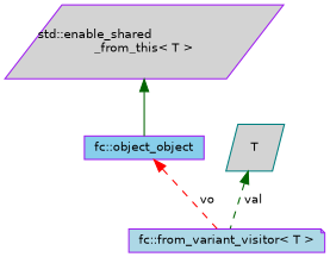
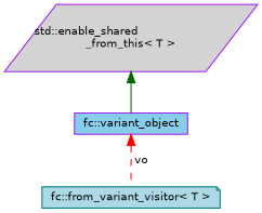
  digraph {
    node [color=teal fillcolor=lightgrey fontname=Helvetica fontsize=10 shape=parallelogram style=filled]
    edge [color=darkgreen dir=back fontname=Helvetica fontsize=10 labelfontname=Helvetica labelfontsize=10 style=dashed]
-   n1 [color=purple fillcolor=lightblue fontcolor=black height=0.2 label="fc::from_variant_visitor\< T \>" shape=note width=0.4]
-   n2 [color=purple fillcolor=skyblue height=0.2 label="fc::object_object" shape=box width=0.4]
-   n3 [height=0.2 label=T width=0.4]
+   n1 [fillcolor=lightblue fontcolor=black height=0.2 label="fc::from_variant_visitor\< T \>" shape=note width=0.4]
+   n2 [color=purple fillcolor=skyblue height=0.2 label="fc::variant_object" shape=box width=0.4]
    n4 [color=purple height=0.2 label="std::enable_shared\l_from_this\< T \>" width=0.4]
    n2 -> n1 [color=red label=" vo"]
-   n3 -> n1 [label=" val"]
    n4 -> n2 [style=solid]
  }
